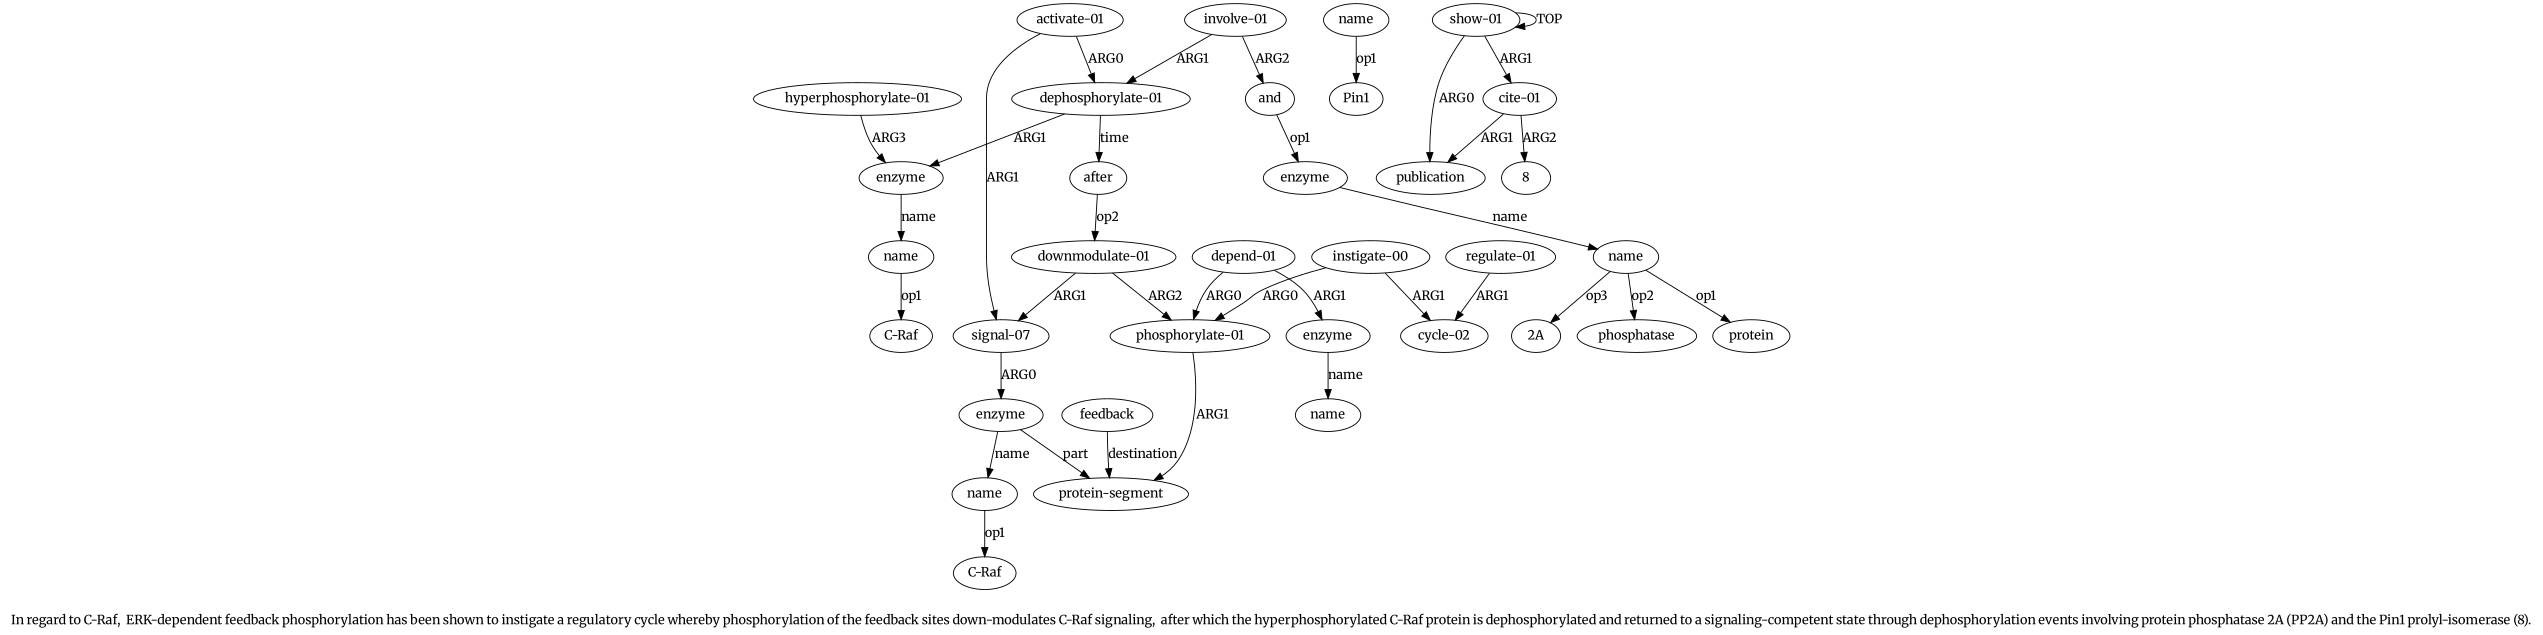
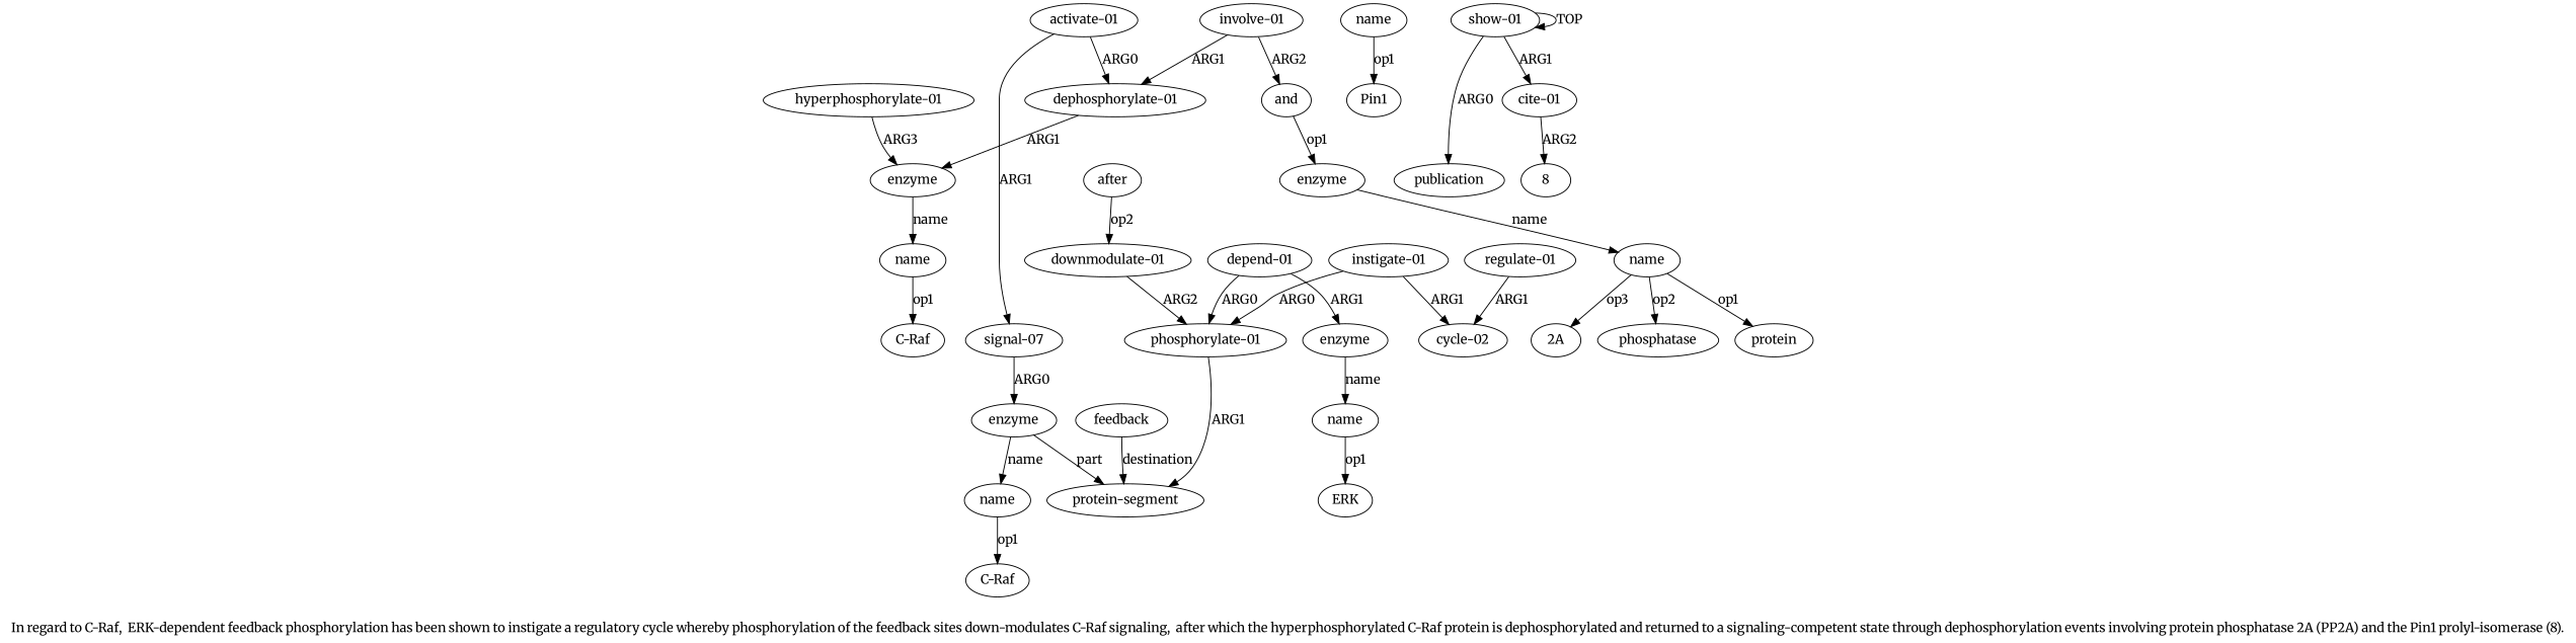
  digraph {
    fontname=Merriweather
    label="In regard to C-Raf,  ERK-dependent feedback phosphorylation has been shown to instigate a regulatory cycle whereby phosphorylation of the feedback sites down-modulates C-Raf signaling,  after which the hyperphosphorylated C-Raf protein is dephosphorylated and returned to a signaling-competent state through dephosphorylation events involving protein phosphatase 2A (PP2A) and the Pin1 prolyl-isomerase (8)."
    node [color=black fontname=Merriweather gold_ind=-1 gold_label=name test_ind=-1 test_label=name]
    edge [color=black fontname=Merriweather gold_label=ARG1 test_label=ARG1]
    n1 [gold_ind=20 gold_label="hyperphosphorylate-01" label="hyperphosphorylate-01" test_ind=20 test_label="hyperphosphorylate-01"]
    n2 [gold_ind=18 gold_label=enzyme label=enzyme test_ind=18 test_label=enzyme]
    n3 [gold_ind=19 label=name test_ind=19]
    n4 [gold_label="C-Raf" label="C-Raf" test_label="C-Raf"]
    n5 [gold_ind=21 gold_label="activate-01" label="activate-01" test_ind=21 test_label="activate-01"]
    n6 [gold_ind=15 gold_label="signal-07" label="signal-07" test_ind=15 test_label="signal-07"]
    n7 [gold_ind=17 gold_label="dephosphorylate-01" label="dephosphorylate-01" test_ind=17 test_label="dephosphorylate-01"]
    n8 [gold_ind=6 gold_label=enzyme label=enzyme test_ind=6 test_label=enzyme]
    n9 [gold_ind=16 gold_label=after label=after test_ind=16 test_label=after]
    n10 [gold_ind=5 gold_label="protein-segment" label="protein-segment" test_ind=5 test_label="protein-segment"]
    n11 [gold_ind=7 label=name test_ind=7]
    n12 [gold_ind=14 gold_label="downmodulate-01" label="downmodulate-01" test_ind=14 test_label="downmodulate-01"]
    n13 [gold_ind=22 gold_label="involve-01" label="involve-01" test_ind=22 test_label="involve-01"]
    n14 [gold_ind=23 gold_label=and label=and test_ind=23 test_label=and]
    n15 [gold_ind=24 gold_label=enzyme label=enzyme test_ind=24 test_label=enzyme]
    n16 [gold_ind=25 label=name test_ind=25]
    n17 [gold_label="2A" label="2A" test_label="2A"]
    n18 [gold_label=phosphatase label=phosphatase test_label=phosphatase]
    n19 [gold_label=protein label=protein test_label=protein]
    n20 [gold_ind=27 label=name test_ind=27]
    n21 [gold_label=Pin1 label=Pin1 test_label=Pin1]
+   n22 [gold_label=ERK label=ERK test_label=ERK]
    n23 [gold_label=8 label=8 test_label=8]
    n24 [gold_label="C-Raf" label="C-Raf" test_label="C-Raf"]
    n25 [gold_ind=4 gold_label="phosphorylate-01" label="phosphorylate-01" test_ind=4 test_label="phosphorylate-01"]
    n26 [gold_ind=11 label=name test_ind=11]
    n27 [gold_ind=10 gold_label=enzyme label=enzyme test_ind=10 test_label=enzyme]
    n28 [gold_ind=13 gold_label="regulate-01" label="regulate-01" test_ind=13 test_label="regulate-01"]
    n29 [gold_ind=12 gold_label="cycle-02" label="cycle-02" test_ind=12 test_label="cycle-02"]
    n30 [gold_ind=1 gold_label=publication label=publication test_ind=1 test_label=publication]
    n31 [gold_ind=0 gold_label="show-01" label="show-01" test_ind=0 test_label="show-01"]
    n32 [gold_ind=2 gold_label="cite-01" label="cite-01" test_ind=2 test_label="cite-01"]
-   n33 [gold_ind=3 gold_label="instigate-01" label="instigate-00" test_ind=3 test_label="instigate-01"]
+   n33 [gold_ind=3 gold_label="instigate-01" label="instigate-01" test_ind=3 test_label="instigate-01"]
    n34 [gold_ind=9 gold_label="depend-01" label="depend-01" test_ind=9 test_label="depend-01"]
    n35 [gold_ind=8 gold_label=feedback label=feedback test_ind=8 test_label=feedback]
    n1 -> n2 [gold_label=ARG3 label=ARG3 test_label=ARG3]
    n2 -> n3 [gold_label=name label=name test_label=name]
    n3 -> n4 [gold_label=op1 label=op1 test_label=op1]
    n5 -> n6 [label=ARG1]
    n5 -> n7 [gold_label=ARG0 label=ARG0 test_label=ARG0]
    n6 -> n8 [gold_label=ARG0 label=ARG0 test_label=ARG0]
    n7 -> n2 [label=ARG1]
-   n7 -> n9 [gold_label=time label=time test_label=time]
    n8 -> n10 [gold_label=part label=part test_label=part]
    n8 -> n11 [gold_label=name label=name test_label=name]
    n9 -> n12 [gold_label=op1 label=op2 test_label=op1]
    n11 -> n24 [gold_label=op1 label=op1 test_label=op1]
-   n12 -> n6 [label=ARG1]
    n12 -> n25 [gold_label=ARG2 label=ARG2 test_label=ARG2]
    n13 -> n7 [label=ARG1]
    n13 -> n14 [gold_label=ARG2 label=ARG2 test_label=ARG2]
    n14 -> n15 [gold_label=op1 label=op1 test_label=op1]
    n15 -> n16 [gold_label=name label=name test_label=name]
    n16 -> n17 [gold_label=op3 label=op3 test_label=op3]
    n16 -> n18 [gold_label=op2 label=op2 test_label=op2]
    n16 -> n19 [gold_label=op1 label=op1 test_label=op1]
    n20 -> n21 [gold_label=op1 label=op1 test_label=op1]
    n25 -> n10 [label=ARG1]
+   n26 -> n22 [gold_label=op1 label=op1 test_label=op1]
    n27 -> n26 [gold_label=name label=name test_label=name]
    n28 -> n29 [label=ARG1]
    n31 -> n30 [gold_label=ARG0 label=ARG0 test_label=ARG0]
    n31 -> n31 [gold_label=TOP label=TOP test_label=TOP]
    n31 -> n32 [label=ARG1]
    n32 -> n23 [gold_label=ARG2 label=ARG2 test_label=ARG2]
-   n32 -> n30 [label=ARG1]
    n33 -> n25 [gold_label=ARG0 label=ARG0 test_label=ARG0]
    n33 -> n29 [label=ARG1]
    n34 -> n25 [gold_label=ARG0 label=ARG0 test_label=ARG0]
    n34 -> n27 [label=ARG1]
    n35 -> n10 [gold_label=destination label=destination test_label=destination]
  }
